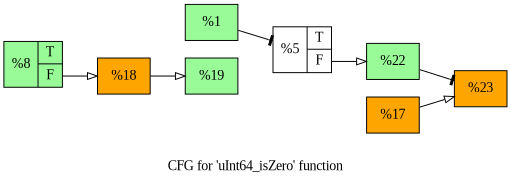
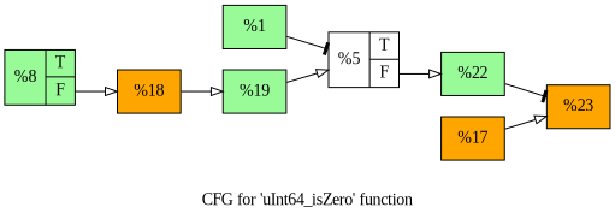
  digraph {
    fontname="Liberation Serif"
    label="CFG for 'uInt64_isZero' function"
    rankdir=LR
    node [fillcolor=palegreen fontname="Liberation Serif" shape=record style=filled]
    edge [arrowhead=onormal fontname="Liberation Serif"]
    n1 [label="{%1}"]
    n2 [fillcolor=white label="{%5|{<s0>T|<s1>F}}"]
    n3 [label="{%22}"]
    n4 [label="{%8|{<s0>T|<s1>F}}"]
    n5 [fillcolor=orange label="{%18}"]
    n6 [fillcolor=orange label="{%23}"]
    n7 [fillcolor=orange label="{%17}"]
    n8 [label="{%19}"]
    n1 -> n2 [arrowhead=tee]
    n2 -> n3 [tailport=s1]
    n3 -> n6 [arrowhead=tee]
    n4 -> n5 [tailport=s1]
    n5 -> n8
    n7 -> n6
+   n8 -> n2
  }
